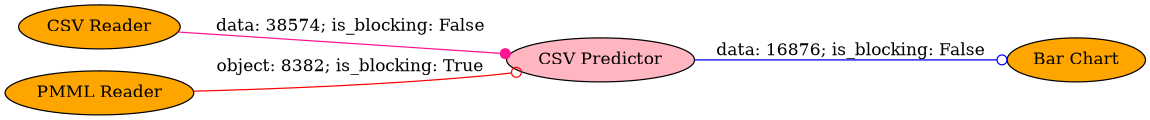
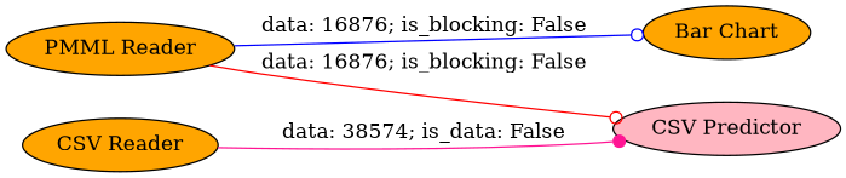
  digraph {
    rankdir=LR
    node [fillcolor=orange style=filled]
    edge [arrowhead=odot]
    n1 [label="Bar Chart"]
    n2 [fillcolor=lightpink label="CSV Predictor"]
    n3 [label="CSV Reader"]
    n4 [label="PMML Reader"]
-   n2 -> n1 [color=blue label="data: 16876; is_blocking: False"]
-   n3 -> n2 [arrowhead=dot color=deeppink label="data: 38574; is_blocking: False"]
-   n4 -> n2 [color=red label="object: 8382; is_blocking: True"]
+   n4 -> n1 [color=blue label="data: 16876; is_blocking: False"]
+   n3 -> n2 [arrowhead=dot color=deeppink label="data: 38574; is_data: False"]
+   n4 -> n2 [color=red label="data: 16876; is_blocking: False"]
  }
